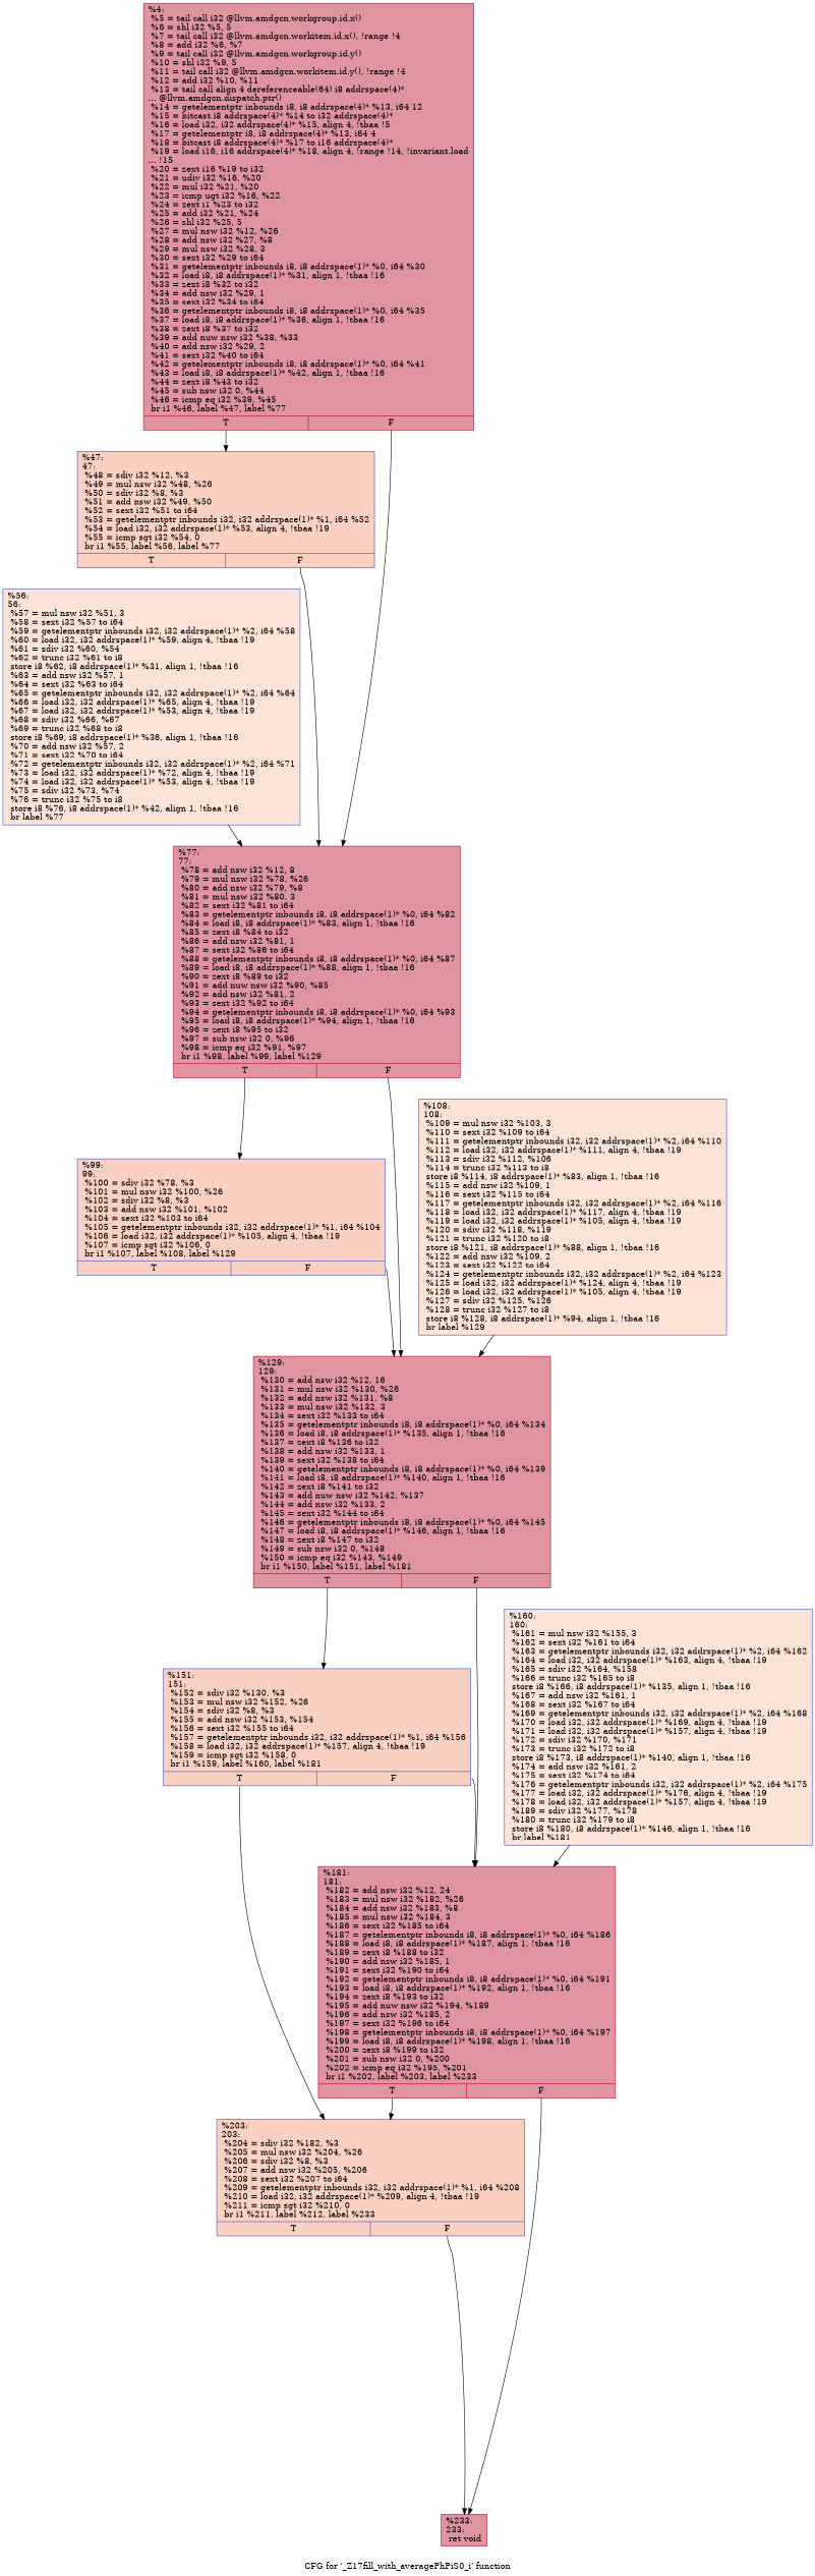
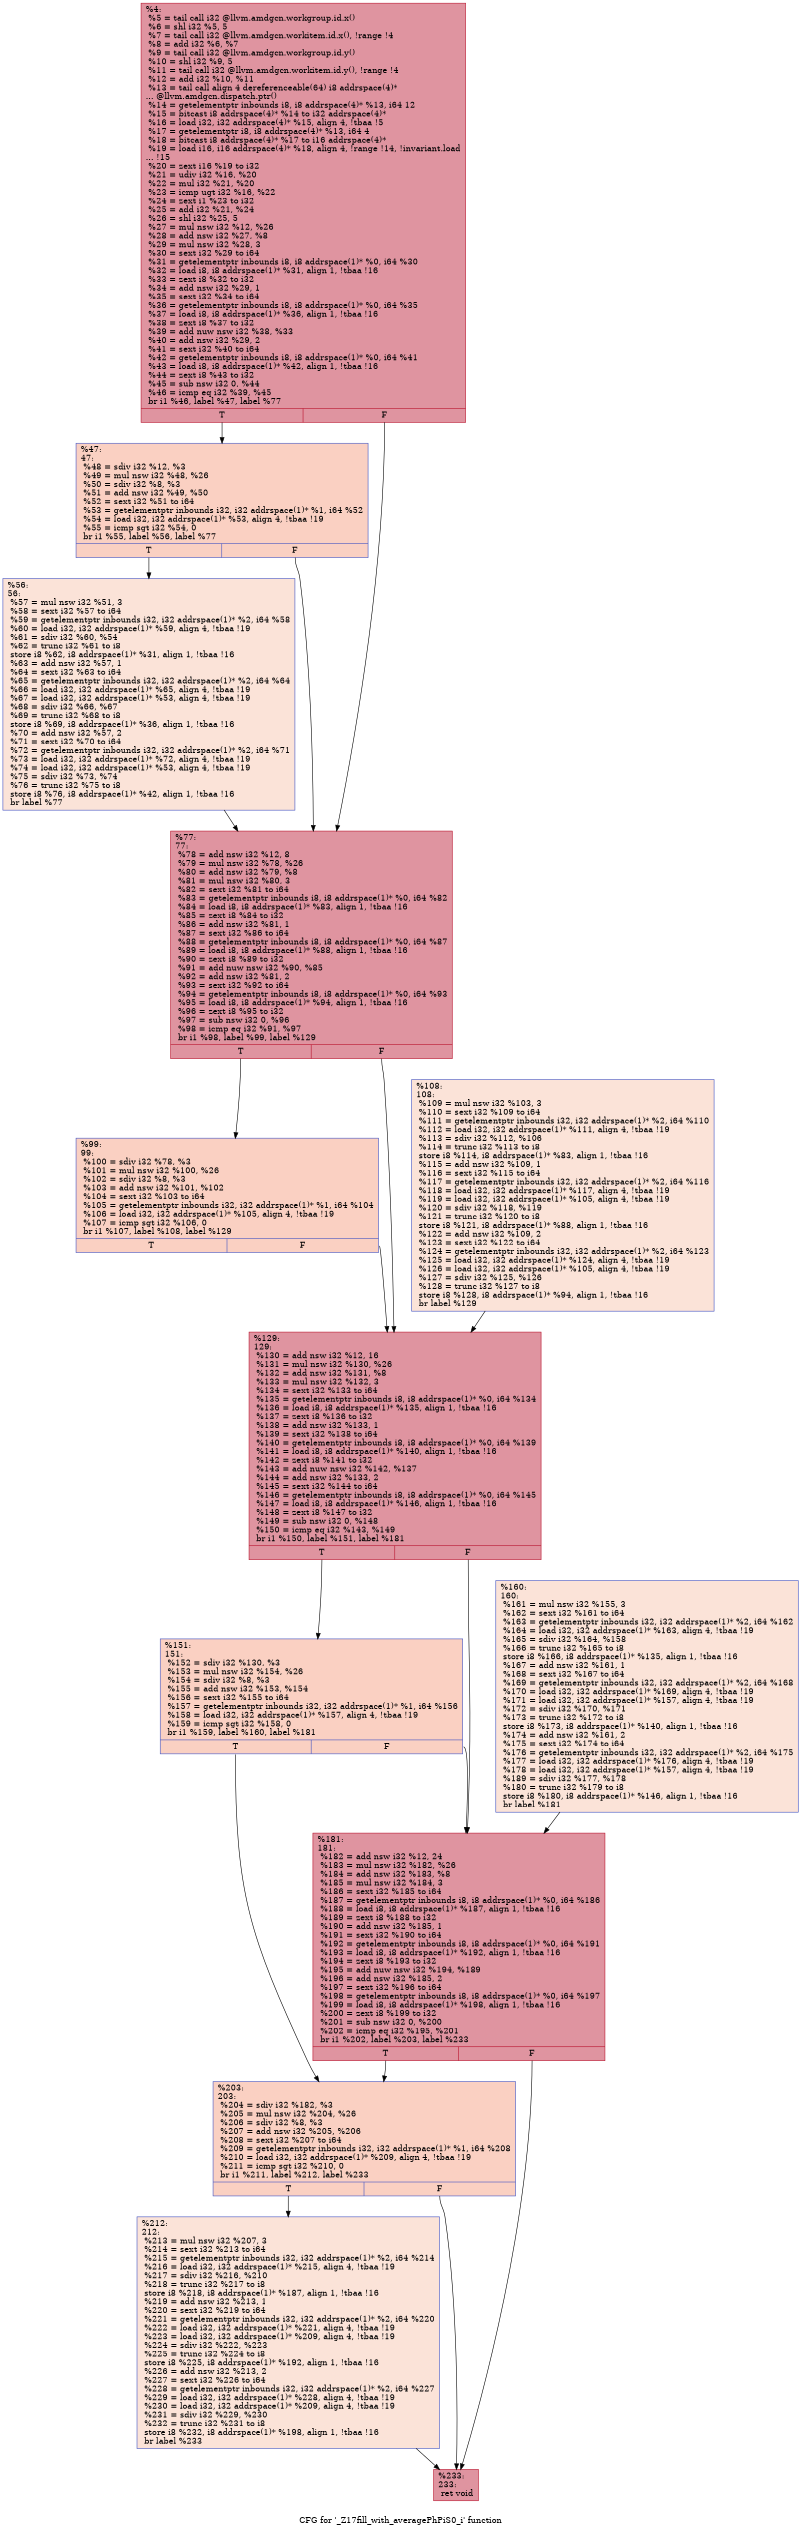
  digraph {
    label="CFG for '_Z17fill_with_averagePhPiS0_i' function"
    node [color="#3d50c3ff" fillcolor="#b70d2870" shape=record style=filled]
    edge [tailport=s0]
    n1 [color="#b70d28ff" label="{%4:\l  %5 = tail call i32 @llvm.amdgcn.workgroup.id.x()\l  %6 = shl i32 %5, 5\l  %7 = tail call i32 @llvm.amdgcn.workitem.id.x(), !range !4\l  %8 = add i32 %6, %7\l  %9 = tail call i32 @llvm.amdgcn.workgroup.id.y()\l  %10 = shl i32 %9, 5\l  %11 = tail call i32 @llvm.amdgcn.workitem.id.y(), !range !4\l  %12 = add i32 %10, %11\l  %13 = tail call align 4 dereferenceable(64) i8 addrspace(4)*\l... @llvm.amdgcn.dispatch.ptr()\l  %14 = getelementptr inbounds i8, i8 addrspace(4)* %13, i64 12\l  %15 = bitcast i8 addrspace(4)* %14 to i32 addrspace(4)*\l  %16 = load i32, i32 addrspace(4)* %15, align 4, !tbaa !5\l  %17 = getelementptr i8, i8 addrspace(4)* %13, i64 4\l  %18 = bitcast i8 addrspace(4)* %17 to i16 addrspace(4)*\l  %19 = load i16, i16 addrspace(4)* %18, align 4, !range !14, !invariant.load\l... !15\l  %20 = zext i16 %19 to i32\l  %21 = udiv i32 %16, %20\l  %22 = mul i32 %21, %20\l  %23 = icmp ugt i32 %16, %22\l  %24 = zext i1 %23 to i32\l  %25 = add i32 %21, %24\l  %26 = shl i32 %25, 5\l  %27 = mul nsw i32 %12, %26\l  %28 = add nsw i32 %27, %8\l  %29 = mul nsw i32 %28, 3\l  %30 = sext i32 %29 to i64\l  %31 = getelementptr inbounds i8, i8 addrspace(1)* %0, i64 %30\l  %32 = load i8, i8 addrspace(1)* %31, align 1, !tbaa !16\l  %33 = zext i8 %32 to i32\l  %34 = add nsw i32 %29, 1\l  %35 = sext i32 %34 to i64\l  %36 = getelementptr inbounds i8, i8 addrspace(1)* %0, i64 %35\l  %37 = load i8, i8 addrspace(1)* %36, align 1, !tbaa !16\l  %38 = zext i8 %37 to i32\l  %39 = add nuw nsw i32 %38, %33\l  %40 = add nsw i32 %29, 2\l  %41 = sext i32 %40 to i64\l  %42 = getelementptr inbounds i8, i8 addrspace(1)* %0, i64 %41\l  %43 = load i8, i8 addrspace(1)* %42, align 1, !tbaa !16\l  %44 = zext i8 %43 to i32\l  %45 = sub nsw i32 0, %44\l  %46 = icmp eq i32 %39, %45\l  br i1 %46, label %47, label %77\l|{<s0>T|<s1>F}}"]
    n2 [fillcolor="#f3947570" label="{%47:\l47:                                               \l  %48 = sdiv i32 %12, %3\l  %49 = mul nsw i32 %48, %26\l  %50 = sdiv i32 %8, %3\l  %51 = add nsw i32 %49, %50\l  %52 = sext i32 %51 to i64\l  %53 = getelementptr inbounds i32, i32 addrspace(1)* %1, i64 %52\l  %54 = load i32, i32 addrspace(1)* %53, align 4, !tbaa !19\l  %55 = icmp sgt i32 %54, 0\l  br i1 %55, label %56, label %77\l|{<s0>T|<s1>F}}"]
    n3 [color="#b70d28ff" label="{%77:\l77:                                               \l  %78 = add nsw i32 %12, 8\l  %79 = mul nsw i32 %78, %26\l  %80 = add nsw i32 %79, %8\l  %81 = mul nsw i32 %80, 3\l  %82 = sext i32 %81 to i64\l  %83 = getelementptr inbounds i8, i8 addrspace(1)* %0, i64 %82\l  %84 = load i8, i8 addrspace(1)* %83, align 1, !tbaa !16\l  %85 = zext i8 %84 to i32\l  %86 = add nsw i32 %81, 1\l  %87 = sext i32 %86 to i64\l  %88 = getelementptr inbounds i8, i8 addrspace(1)* %0, i64 %87\l  %89 = load i8, i8 addrspace(1)* %88, align 1, !tbaa !16\l  %90 = zext i8 %89 to i32\l  %91 = add nuw nsw i32 %90, %85\l  %92 = add nsw i32 %81, 2\l  %93 = sext i32 %92 to i64\l  %94 = getelementptr inbounds i8, i8 addrspace(1)* %0, i64 %93\l  %95 = load i8, i8 addrspace(1)* %94, align 1, !tbaa !16\l  %96 = zext i8 %95 to i32\l  %97 = sub nsw i32 0, %96\l  %98 = icmp eq i32 %91, %97\l  br i1 %98, label %99, label %129\l|{<s0>T|<s1>F}}"]
    n4 [fillcolor="#f6bfa670" label="{%56:\l56:                                               \l  %57 = mul nsw i32 %51, 3\l  %58 = sext i32 %57 to i64\l  %59 = getelementptr inbounds i32, i32 addrspace(1)* %2, i64 %58\l  %60 = load i32, i32 addrspace(1)* %59, align 4, !tbaa !19\l  %61 = sdiv i32 %60, %54\l  %62 = trunc i32 %61 to i8\l  store i8 %62, i8 addrspace(1)* %31, align 1, !tbaa !16\l  %63 = add nsw i32 %57, 1\l  %64 = sext i32 %63 to i64\l  %65 = getelementptr inbounds i32, i32 addrspace(1)* %2, i64 %64\l  %66 = load i32, i32 addrspace(1)* %65, align 4, !tbaa !19\l  %67 = load i32, i32 addrspace(1)* %53, align 4, !tbaa !19\l  %68 = sdiv i32 %66, %67\l  %69 = trunc i32 %68 to i8\l  store i8 %69, i8 addrspace(1)* %36, align 1, !tbaa !16\l  %70 = add nsw i32 %57, 2\l  %71 = sext i32 %70 to i64\l  %72 = getelementptr inbounds i32, i32 addrspace(1)* %2, i64 %71\l  %73 = load i32, i32 addrspace(1)* %72, align 4, !tbaa !19\l  %74 = load i32, i32 addrspace(1)* %53, align 4, !tbaa !19\l  %75 = sdiv i32 %73, %74\l  %76 = trunc i32 %75 to i8\l  store i8 %76, i8 addrspace(1)* %42, align 1, !tbaa !16\l  br label %77\l}"]
    n5 [fillcolor="#f3947570" label="{%99:\l99:                                               \l  %100 = sdiv i32 %78, %3\l  %101 = mul nsw i32 %100, %26\l  %102 = sdiv i32 %8, %3\l  %103 = add nsw i32 %101, %102\l  %104 = sext i32 %103 to i64\l  %105 = getelementptr inbounds i32, i32 addrspace(1)* %1, i64 %104\l  %106 = load i32, i32 addrspace(1)* %105, align 4, !tbaa !19\l  %107 = icmp sgt i32 %106, 0\l  br i1 %107, label %108, label %129\l|{<s0>T|<s1>F}}"]
    n6 [color="#b70d28ff" label="{%129:\l129:                                              \l  %130 = add nsw i32 %12, 16\l  %131 = mul nsw i32 %130, %26\l  %132 = add nsw i32 %131, %8\l  %133 = mul nsw i32 %132, 3\l  %134 = sext i32 %133 to i64\l  %135 = getelementptr inbounds i8, i8 addrspace(1)* %0, i64 %134\l  %136 = load i8, i8 addrspace(1)* %135, align 1, !tbaa !16\l  %137 = zext i8 %136 to i32\l  %138 = add nsw i32 %133, 1\l  %139 = sext i32 %138 to i64\l  %140 = getelementptr inbounds i8, i8 addrspace(1)* %0, i64 %139\l  %141 = load i8, i8 addrspace(1)* %140, align 1, !tbaa !16\l  %142 = zext i8 %141 to i32\l  %143 = add nuw nsw i32 %142, %137\l  %144 = add nsw i32 %133, 2\l  %145 = sext i32 %144 to i64\l  %146 = getelementptr inbounds i8, i8 addrspace(1)* %0, i64 %145\l  %147 = load i8, i8 addrspace(1)* %146, align 1, !tbaa !16\l  %148 = zext i8 %147 to i32\l  %149 = sub nsw i32 0, %148\l  %150 = icmp eq i32 %143, %149\l  br i1 %150, label %151, label %181\l|{<s0>T|<s1>F}}"]
-   n7 [fillcolor="#f3947570" label="{%151:\l151:                                              \l  %152 = sdiv i32 %130, %3\l  %153 = mul nsw i32 %152, %26\l  %154 = sdiv i32 %8, %3\l  %155 = add nsw i32 %153, %154\l  %156 = sext i32 %155 to i64\l  %157 = getelementptr inbounds i32, i32 addrspace(1)* %1, i64 %156\l  %158 = load i32, i32 addrspace(1)* %157, align 4, !tbaa !19\l  %159 = icmp sgt i32 %158, 0\l  br i1 %159, label %160, label %181\l|{<s0>T|<s1>F}}"]
+   n7 [fillcolor="#f3947570" label="{%151:\l151:                                              \l  %152 = sdiv i32 %130, %3\l  %153 = mul nsw i32 %154, %26\l  %154 = sdiv i32 %8, %3\l  %155 = add nsw i32 %153, %154\l  %156 = sext i32 %155 to i64\l  %157 = getelementptr inbounds i32, i32 addrspace(1)* %1, i64 %156\l  %158 = load i32, i32 addrspace(1)* %157, align 4, !tbaa !19\l  %159 = icmp sgt i32 %158, 0\l  br i1 %159, label %160, label %181\l|{<s0>T|<s1>F}}"]
    n8 [color="#b70d28ff" label="{%181:\l181:                                              \l  %182 = add nsw i32 %12, 24\l  %183 = mul nsw i32 %182, %26\l  %184 = add nsw i32 %183, %8\l  %185 = mul nsw i32 %184, 3\l  %186 = sext i32 %185 to i64\l  %187 = getelementptr inbounds i8, i8 addrspace(1)* %0, i64 %186\l  %188 = load i8, i8 addrspace(1)* %187, align 1, !tbaa !16\l  %189 = zext i8 %188 to i32\l  %190 = add nsw i32 %185, 1\l  %191 = sext i32 %190 to i64\l  %192 = getelementptr inbounds i8, i8 addrspace(1)* %0, i64 %191\l  %193 = load i8, i8 addrspace(1)* %192, align 1, !tbaa !16\l  %194 = zext i8 %193 to i32\l  %195 = add nuw nsw i32 %194, %189\l  %196 = add nsw i32 %185, 2\l  %197 = sext i32 %196 to i64\l  %198 = getelementptr inbounds i8, i8 addrspace(1)* %0, i64 %197\l  %199 = load i8, i8 addrspace(1)* %198, align 1, !tbaa !16\l  %200 = zext i8 %199 to i32\l  %201 = sub nsw i32 0, %200\l  %202 = icmp eq i32 %195, %201\l  br i1 %202, label %203, label %233\l|{<s0>T|<s1>F}}"]
    n9 [fillcolor="#f6bfa670" label="{%108:\l108:                                              \l  %109 = mul nsw i32 %103, 3\l  %110 = sext i32 %109 to i64\l  %111 = getelementptr inbounds i32, i32 addrspace(1)* %2, i64 %110\l  %112 = load i32, i32 addrspace(1)* %111, align 4, !tbaa !19\l  %113 = sdiv i32 %112, %106\l  %114 = trunc i32 %113 to i8\l  store i8 %114, i8 addrspace(1)* %83, align 1, !tbaa !16\l  %115 = add nsw i32 %109, 1\l  %116 = sext i32 %115 to i64\l  %117 = getelementptr inbounds i32, i32 addrspace(1)* %2, i64 %116\l  %118 = load i32, i32 addrspace(1)* %117, align 4, !tbaa !19\l  %119 = load i32, i32 addrspace(1)* %105, align 4, !tbaa !19\l  %120 = sdiv i32 %118, %119\l  %121 = trunc i32 %120 to i8\l  store i8 %121, i8 addrspace(1)* %88, align 1, !tbaa !16\l  %122 = add nsw i32 %109, 2\l  %123 = sext i32 %122 to i64\l  %124 = getelementptr inbounds i32, i32 addrspace(1)* %2, i64 %123\l  %125 = load i32, i32 addrspace(1)* %124, align 4, !tbaa !19\l  %126 = load i32, i32 addrspace(1)* %105, align 4, !tbaa !19\l  %127 = sdiv i32 %125, %126\l  %128 = trunc i32 %127 to i8\l  store i8 %128, i8 addrspace(1)* %94, align 1, !tbaa !16\l  br label %129\l}"]
    n10 [fillcolor="#f3947570" label="{%203:\l203:                                              \l  %204 = sdiv i32 %182, %3\l  %205 = mul nsw i32 %204, %26\l  %206 = sdiv i32 %8, %3\l  %207 = add nsw i32 %205, %206\l  %208 = sext i32 %207 to i64\l  %209 = getelementptr inbounds i32, i32 addrspace(1)* %1, i64 %208\l  %210 = load i32, i32 addrspace(1)* %209, align 4, !tbaa !19\l  %211 = icmp sgt i32 %210, 0\l  br i1 %211, label %212, label %233\l|{<s0>T|<s1>F}}"]
    n11 [color="#b70d28ff" label="{%233:\l233:                                              \l  ret void\l}"]
    n12 [fillcolor="#f6bfa670" label="{%160:\l160:                                              \l  %161 = mul nsw i32 %155, 3\l  %162 = sext i32 %161 to i64\l  %163 = getelementptr inbounds i32, i32 addrspace(1)* %2, i64 %162\l  %164 = load i32, i32 addrspace(1)* %163, align 4, !tbaa !19\l  %165 = sdiv i32 %164, %158\l  %166 = trunc i32 %165 to i8\l  store i8 %166, i8 addrspace(1)* %135, align 1, !tbaa !16\l  %167 = add nsw i32 %161, 1\l  %168 = sext i32 %167 to i64\l  %169 = getelementptr inbounds i32, i32 addrspace(1)* %2, i64 %168\l  %170 = load i32, i32 addrspace(1)* %169, align 4, !tbaa !19\l  %171 = load i32, i32 addrspace(1)* %157, align 4, !tbaa !19\l  %172 = sdiv i32 %170, %171\l  %173 = trunc i32 %172 to i8\l  store i8 %173, i8 addrspace(1)* %140, align 1, !tbaa !16\l  %174 = add nsw i32 %161, 2\l  %175 = sext i32 %174 to i64\l  %176 = getelementptr inbounds i32, i32 addrspace(1)* %2, i64 %175\l  %177 = load i32, i32 addrspace(1)* %176, align 4, !tbaa !19\l  %178 = load i32, i32 addrspace(1)* %157, align 4, !tbaa !19\l  %189 = sdiv i32 %177, %178\l  %180 = trunc i32 %179 to i8\l  store i8 %180, i8 addrspace(1)* %146, align 1, !tbaa !16\l  br label %181\l}"]
+   n13 [fillcolor="#f6bfa670" label="{%212:\l212:                                              \l  %213 = mul nsw i32 %207, 3\l  %214 = sext i32 %213 to i64\l  %215 = getelementptr inbounds i32, i32 addrspace(1)* %2, i64 %214\l  %216 = load i32, i32 addrspace(1)* %215, align 4, !tbaa !19\l  %217 = sdiv i32 %216, %210\l  %218 = trunc i32 %217 to i8\l  store i8 %218, i8 addrspace(1)* %187, align 1, !tbaa !16\l  %219 = add nsw i32 %213, 1\l  %220 = sext i32 %219 to i64\l  %221 = getelementptr inbounds i32, i32 addrspace(1)* %2, i64 %220\l  %222 = load i32, i32 addrspace(1)* %221, align 4, !tbaa !19\l  %223 = load i32, i32 addrspace(1)* %209, align 4, !tbaa !19\l  %224 = sdiv i32 %222, %223\l  %225 = trunc i32 %224 to i8\l  store i8 %225, i8 addrspace(1)* %192, align 1, !tbaa !16\l  %226 = add nsw i32 %213, 2\l  %227 = sext i32 %226 to i64\l  %228 = getelementptr inbounds i32, i32 addrspace(1)* %2, i64 %227\l  %229 = load i32, i32 addrspace(1)* %228, align 4, !tbaa !19\l  %230 = load i32, i32 addrspace(1)* %209, align 4, !tbaa !19\l  %231 = sdiv i32 %229, %230\l  %232 = trunc i32 %231 to i8\l  store i8 %232, i8 addrspace(1)* %198, align 1, !tbaa !16\l  br label %233\l}"]
    n1 -> n2
    n1 -> n3 [tailport=s1]
    n2 -> n3 [tailport=s1]
+   n2 -> n4
    n3 -> n5
    n3 -> n6 [tailport=s1]
    n4 -> n3
    n5 -> n6 [tailport=s1]
    n6 -> n7
    n6 -> n8 [tailport=s1]
    n7 -> n8 [tailport=s1]
    n7 -> n10
    n8 -> n10
    n8 -> n11 [tailport=s1]
    n9 -> n6
    n10 -> n11 [tailport=s1]
+   n10 -> n13
    n12 -> n8
+   n13 -> n11
  }
